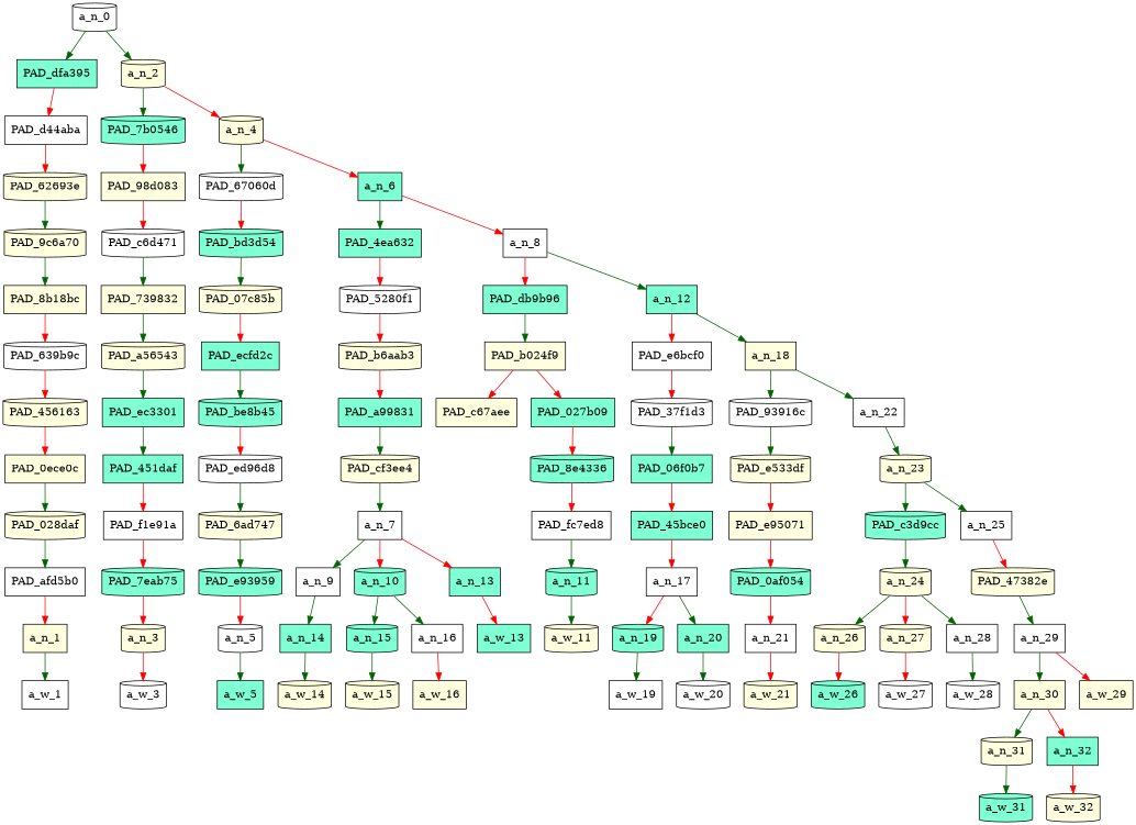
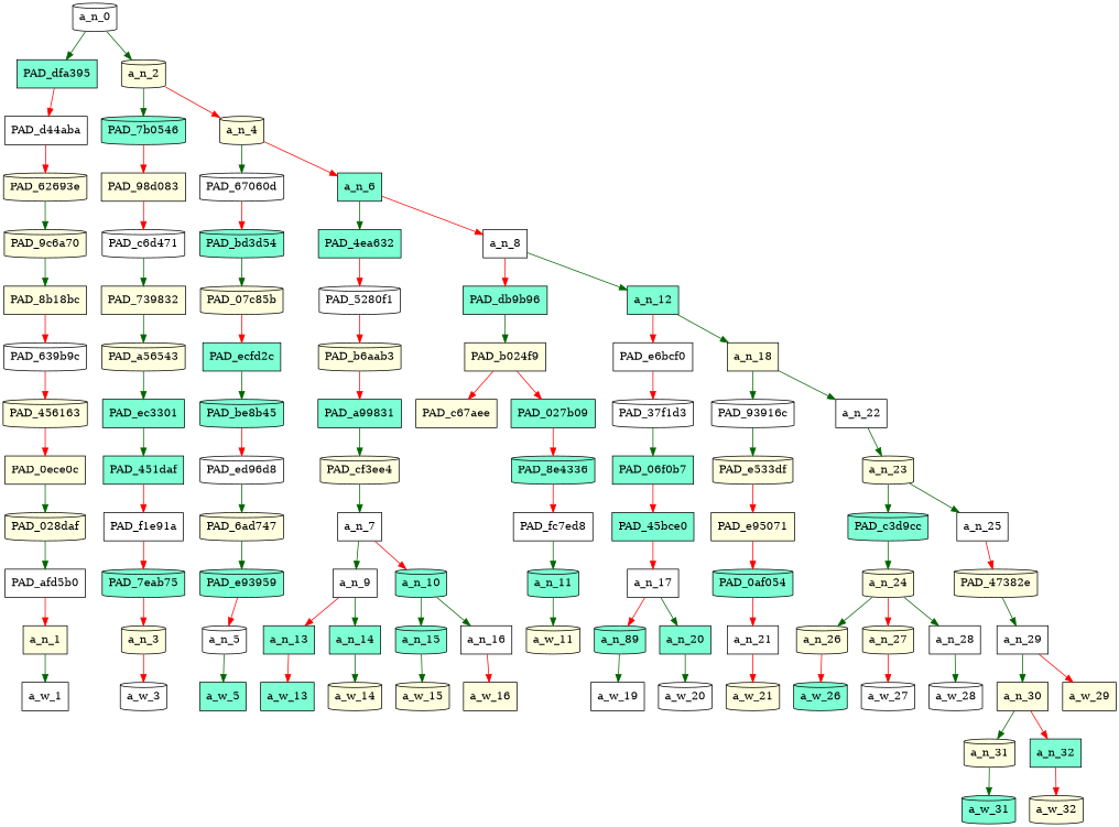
  strict digraph {
    node [div_dir=-1 fillcolor=lightyellow index=0 level=1 shape=cylinder style=filled text_span="[0]" value=0.06074943]
    edge [color=darkgreen]
    a_n_0 [fillcolor=white level=12 text_span="[0, 1, 2, 3, 4, 5, 6, 7, 8, 9, 10, 11, 12, 13, 14, 15, 16]" value=1.00000000]
    PAD_dfa395 [fillcolor=aquamarine level=11 shape=box]
    a_n_2 [div_dir=1 index=1 level=11 text_span="[1, 2, 3, 4, 5, 6, 7, 8, 9, 10, 11, 12, 13, 14, 15, 16]" value=0.93920206]
    PAD_d44aba [fillcolor=white level=10 shape=box]
    PAD_7b0546 [fillcolor=aquamarine index=1 level=10 text_span="[1]" value=0.04120116]
    a_n_4 [div_dir=1 index=2 level=10 text_span="[2, 3, 4, 5, 6, 7, 8, 9, 10, 11, 12, 13, 14, 15, 16]" value=0.89798183]
    PAD_62693e [level=9]
    PAD_98d083 [index=1 level=9 shape=box text_span="[1]" value=0.04120116]
    PAD_67060d [div_dir=1 fillcolor=white index=2 level=9 text_span="[2]" value=0.07278795]
    a_n_6 [div_dir=1 fillcolor=aquamarine index=3 level=9 shape=box text_span="[3, 4, 5, 6, 7, 8, 9, 10, 11, 12, 13, 14, 15, 16]" value=0.82511515]
    PAD_9c6a70 [level=8]
    PAD_8b18bc [level=7 shape=box]
    PAD_639b9c [fillcolor=white level=6]
    PAD_456163 [level=5]
    PAD_0ece0c [level=4 shape=box]
    PAD_028daf [level=3]
    PAD_afd5b0 [fillcolor=white level=2 shape=box]
    a_n_1 [shape=box]
    a_w_1 [div_dir=0 fillcolor=white level=0 shape=box value=canada]
    PAD_c6d471 [fillcolor=white index=1 level=8 text_span="[1]" value=0.04120116]
    PAD_bd3d54 [div_dir=1 fillcolor=aquamarine index=2 level=8 text_span="[2]" value=0.07278795]
    PAD_4ea632 [div_dir=1 fillcolor=aquamarine index=3 level=8 shape=box text_span="[3, 4, 5, 6]" value=0.36459197]
    a_n_8 [fillcolor=white index=4 level=8 shape=box text_span="[7, 8, 9, 10, 11, 12, 13, 14, 15, 16]" value=0.46047774]
    PAD_739832 [index=1 level=7 shape=box text_span="[1]" value=0.04120116]
    PAD_a56543 [index=1 level=6 text_span="[1]" value=0.04120116]
    PAD_ec3301 [fillcolor=aquamarine index=1 level=5 shape=box text_span="[1]" value=0.04120116]
    PAD_451daf [fillcolor=aquamarine index=1 level=4 shape=box text_span="[1]" value=0.04120116]
    PAD_f1e91a [fillcolor=white index=1 level=3 shape=box text_span="[1]" value=0.04120116]
    PAD_7eab75 [fillcolor=aquamarine index=1 level=2 text_span="[1]" value=0.04120116]
    a_n_3 [index=1 text_span="[1]" value=0.04120116]
    a_w_3 [div_dir=0 fillcolor=white index=1 level=0 text_span="[1]" value=has]
    PAD_07c85b [div_dir=1 index=2 level=7 text_span="[2]" value=0.07278795]
    PAD_5280f1 [div_dir=1 fillcolor=white index=3 level=7 text_span="[3, 4, 5, 6]" value=0.36459197]
    PAD_db9b96 [fillcolor=aquamarine index=4 level=7 shape=box text_span="[7]" value=0.03757508]
    a_n_12 [fillcolor=aquamarine index=5 level=7 shape=box text_span="[8, 9, 10, 11, 12, 13, 14, 15, 16]" value=0.42280667]
    PAD_ecfd2c [div_dir=1 fillcolor=aquamarine index=2 level=6 shape=box text_span="[2]" value=0.07278795]
    PAD_be8b45 [div_dir=1 fillcolor=aquamarine index=2 level=5 text_span="[2]" value=0.07278795]
    PAD_ed96d8 [div_dir=1 fillcolor=white index=2 level=4 text_span="[2]" value=0.07278795]
    PAD_6ad747 [div_dir=1 index=2 level=3 text_span="[2]" value=0.07278795]
    PAD_e93959 [div_dir=1 fillcolor=aquamarine index=2 level=2 text_span="[2]" value=0.07278795]
    a_n_5 [div_dir=1 fillcolor=white index=2 text_span="[2]" value=0.07278795]
    a_w_5 [div_dir=0 fillcolor=aquamarine index=2 level=0 shape=box text_span="[2]" value=detained]
    PAD_b6aab3 [div_dir=1 index=3 level=6 text_span="[3, 4, 5, 6]" value=0.36459197]
    PAD_b024f9 [index=4 level=6 shape=box text_span="[7]" value=0.03757508]
    PAD_e6bcf0 [fillcolor=white index=5 level=6 shape=box text_span="[8, 9]" value=0.08321357]
    a_n_18 [index=6 level=6 shape=box text_span="[10, 11, 12, 13, 14, 15, 16]" value=0.33949341]
    PAD_a99831 [div_dir=1 fillcolor=aquamarine index=3 level=5 shape=box text_span="[3, 4, 5, 6]" value=0.36459197]
    PAD_cf3ee4 [div_dir=1 index=3 level=4 text_span="[3, 4, 5, 6]" value=0.36459197]
    a_n_7 [div_dir=1 fillcolor=white index=3 level=3 shape=box text_span="[3, 4, 5, 6]" value=0.36459197]
    a_n_9 [div_dir=1 fillcolor=white index=3 level=2 shape=box text_span="[3, 4]" value=0.16047714]
    a_n_10 [div_dir=1 fillcolor=aquamarine index=4 level=2 text_span="[5, 6]" value=0.20386250]
    a_n_13 [fillcolor=aquamarine index=3 shape=box text_span="[3]" value=0.05064590]
    a_n_14 [div_dir=1 fillcolor=aquamarine index=4 shape=box text_span="[4]" value=0.10972561]
    a_n_15 [div_dir=1 fillcolor=aquamarine index=5 text_span="[5]" value=0.10667847]
    a_n_16 [div_dir=1 fillcolor=white index=6 shape=box text_span="[6]" value=0.09692918]
    a_w_13 [div_dir=0 fillcolor=aquamarine index=3 level=0 shape=box text_span="[3]" value=more]
    a_w_14 [div_dir=0 index=4 level=0 text_span="[4]" value=refugees]
    a_w_15 [div_dir=0 index=5 level=0 text_span="[5]" value=illegal]
    a_w_16 [div_dir=0 index=6 level=0 shape=box text_span="[6]" value=immigrants]
    PAD_c67aee [index=4 level=5 shape=box text_span="[7]" value=0.03757508]
    PAD_027b09 [fillcolor=aquamarine index=4 level=4 shape=box text_span="[7]" value=0.03757508]
    PAD_37f1d3 [fillcolor=white index=5 level=5 text_span="[8, 9]" value=0.08321357]
    PAD_93916c [fillcolor=white index=6 level=5 text_span="[10]" value=0.03189157]
    a_n_22 [fillcolor=white index=7 level=5 shape=box text_span="[11, 12, 13, 14, 15, 16]" value=0.30749098]
    PAD_8e4336 [fillcolor=aquamarine index=4 level=3 text_span="[7]" value=0.03757508]
    PAD_fc7ed8 [fillcolor=white index=5 level=2 shape=box text_span="[7]" value=0.03757508]
    a_n_11 [fillcolor=aquamarine index=7 text_span="[7]" value=0.03757508]
    a_w_11 [div_dir=0 index=7 level=0 text_span="[7]" value=than]
    PAD_06f0b7 [fillcolor=aquamarine index=5 level=4 shape=box text_span="[8, 9]" value=0.08321357]
    PAD_e533df [index=6 level=4 text_span="[10]" value=0.03189157]
    a_n_23 [index=7 level=4 text_span="[11, 12, 13, 14, 15, 16]" value=0.30738124]
    PAD_45bce0 [fillcolor=aquamarine index=5 level=3 shape=box text_span="[8, 9]" value=0.08321357]
    a_n_17 [fillcolor=white index=6 level=2 shape=box text_span="[8, 9]" value=0.08321357]
-   a_n_19 [fillcolor=aquamarine index=8 text_span="[8]" value=0.02889596]
+   a_n_19 [fillcolor=aquamarine index=8 text_span="[8]" value=0.02889596 label=a_n_89]
    a_n_20 [div_dir=1 fillcolor=aquamarine index=9 shape=box text_span="[9]" value=0.05431355]
    a_w_19 [div_dir=0 fillcolor=white index=8 level=0 shape=box text_span="[8]" value=the]
    a_w_20 [div_dir=0 fillcolor=white index=9 level=0 text_span="[9]" value=usa]
    PAD_e95071 [index=6 level=3 shape=box text_span="[10]" value=0.03189157]
    PAD_c3d9cc [div_dir=1 fillcolor=aquamarine index=7 level=3 text_span="[11, 12, 13]" value=0.16343930]
    a_n_25 [fillcolor=white index=8 level=3 shape=box text_span="[14, 15, 16]" value=0.14383220]
    PAD_0af054 [fillcolor=aquamarine index=7 level=2 text_span="[10]" value=0.03189157]
    a_n_21 [fillcolor=white index=10 shape=box text_span="[10]" value=0.03189157]
    a_w_21 [div_dir=0 index=10 level=0 text_span="[10]" value=has1]
    a_n_24 [div_dir=1 index=8 level=2 text_span="[11, 12, 13]" value=0.16343930]
    PAD_47382e [index=9 level=2 text_span="[14]" value=0.04870301]
    a_n_26 [index=11 text_span="[11]" value=0.03938734]
    a_n_27 [div_dir=1 index=12 text_span="[12]" value=0.06954467]
    a_n_28 [fillcolor=white index=13 shape=box text_span="[13]" value=0.05445978]
    a_n_29 [fillcolor=white index=14 shape=box text_span="[14]" value=0.04870301]
    a_n_30 [index=10 level=2 shape=box text_span="[15, 16]" value=0.09492408]
    a_n_31 [index=15 text_span="[15]" value=0.03394310]
    a_n_32 [fillcolor=aquamarine index=16 shape=box text_span="[16]" value=0.06090537]
    a_w_26 [div_dir=0 fillcolor=aquamarine index=11 level=0 text_span="[11]" value=their]
    a_w_27 [div_dir=0 fillcolor=white index=12 level=0 text_span="[12]" value=pr]
    a_w_28 [div_dir=0 fillcolor=white index=13 level=0 text_span="[13]" value=person]
    a_w_29 [div_dir=0 index=14 level=0 shape=box text_span="[14]" value=needs]
    a_w_31 [div_dir=0 fillcolor=aquamarine index=15 level=0 text_span="[15]" value=a]
    a_w_32 [div_dir=0 index=16 level=0 text_span="[16]" value=raise]
    a_n_0 -> PAD_dfa395
    a_n_0 -> a_n_2
    PAD_dfa395 -> PAD_d44aba [color=red]
    a_n_2 -> PAD_7b0546
    a_n_2 -> a_n_4 [color=red]
    PAD_d44aba -> PAD_62693e [color=red]
    PAD_7b0546 -> PAD_98d083 [color=red]
    a_n_4 -> PAD_67060d
    a_n_4 -> a_n_6 [color=red]
    PAD_62693e -> PAD_9c6a70
    PAD_98d083 -> PAD_c6d471 [color=red]
    PAD_67060d -> PAD_bd3d54 [color=red]
    a_n_6 -> PAD_4ea632
    a_n_6 -> a_n_8 [color=red]
    PAD_9c6a70 -> PAD_8b18bc
    PAD_8b18bc -> PAD_639b9c [color=red]
    PAD_639b9c -> PAD_456163 [color=red]
    PAD_456163 -> PAD_0ece0c [color=red]
    PAD_0ece0c -> PAD_028daf
    PAD_028daf -> PAD_afd5b0
    PAD_afd5b0 -> a_n_1 [color=red]
    a_n_1 -> a_w_1
    PAD_c6d471 -> PAD_739832
    PAD_bd3d54 -> PAD_07c85b
    PAD_4ea632 -> PAD_5280f1 [color=red]
    a_n_8 -> PAD_db9b96 [color=red]
    a_n_8 -> a_n_12
    PAD_739832 -> PAD_a56543
    PAD_a56543 -> PAD_ec3301
    PAD_ec3301 -> PAD_451daf
    PAD_451daf -> PAD_f1e91a [color=red]
    PAD_f1e91a -> PAD_7eab75 [color=red]
    PAD_7eab75 -> a_n_3 [color=red]
    a_n_3 -> a_w_3 [color=red]
    PAD_07c85b -> PAD_ecfd2c [color=red]
    PAD_5280f1 -> PAD_b6aab3 [color=red]
    PAD_db9b96 -> PAD_b024f9
    a_n_12 -> PAD_e6bcf0 [color=red]
    a_n_12 -> a_n_18
    PAD_ecfd2c -> PAD_be8b45
    PAD_be8b45 -> PAD_ed96d8 [color=red]
    PAD_ed96d8 -> PAD_6ad747
    PAD_6ad747 -> PAD_e93959
    PAD_e93959 -> a_n_5 [color=red]
    a_n_5 -> a_w_5
    PAD_b6aab3 -> PAD_a99831 [color=red]
    PAD_b024f9 -> PAD_c67aee [color=red]
    PAD_b024f9 -> PAD_027b09 [color=red]
    PAD_e6bcf0 -> PAD_37f1d3 [color=red]
    a_n_18 -> PAD_93916c
    a_n_18 -> a_n_22
    PAD_a99831 -> PAD_cf3ee4
    PAD_cf3ee4 -> a_n_7
    a_n_7 -> a_n_9
    a_n_7 -> a_n_10 [color=red]
-   a_n_7 -> a_n_13 [color=red]
+   a_n_9 -> a_n_13 [color=red]
    a_n_9 -> a_n_14
    a_n_10 -> a_n_15
    a_n_10 -> a_n_16
    a_n_13 -> a_w_13 [color=red]
    a_n_14 -> a_w_14
    a_n_15 -> a_w_15
    a_n_16 -> a_w_16 [color=red]
    PAD_027b09 -> PAD_8e4336 [color=red]
    PAD_37f1d3 -> PAD_06f0b7
    PAD_93916c -> PAD_e533df
    a_n_22 -> a_n_23
    PAD_8e4336 -> PAD_fc7ed8 [color=red]
    PAD_fc7ed8 -> a_n_11
    a_n_11 -> a_w_11
    PAD_06f0b7 -> PAD_45bce0 [color=red]
    PAD_e533df -> PAD_e95071 [color=red]
    a_n_23 -> PAD_c3d9cc
    a_n_23 -> a_n_25
    PAD_45bce0 -> a_n_17 [color=red]
    a_n_17 -> a_n_19 [color=red]
    a_n_17 -> a_n_20
    a_n_19 -> a_w_19
    a_n_20 -> a_w_20
    PAD_e95071 -> PAD_0af054 [color=red]
    PAD_c3d9cc -> a_n_24
    a_n_25 -> PAD_47382e [color=red]
    PAD_0af054 -> a_n_21 [color=red]
    a_n_21 -> a_w_21 [color=red]
    a_n_24 -> a_n_26
    a_n_24 -> a_n_27 [color=red]
    a_n_24 -> a_n_28
    PAD_47382e -> a_n_29
    a_n_26 -> a_w_26 [color=red]
    a_n_27 -> a_w_27 [color=red]
    a_n_28 -> a_w_28
    a_n_29 -> a_n_30
    a_n_29 -> a_w_29 [color=red]
    a_n_30 -> a_n_31
    a_n_30 -> a_n_32 [color=red]
    a_n_31 -> a_w_31
    a_n_32 -> a_w_32 [color=red]
  }
